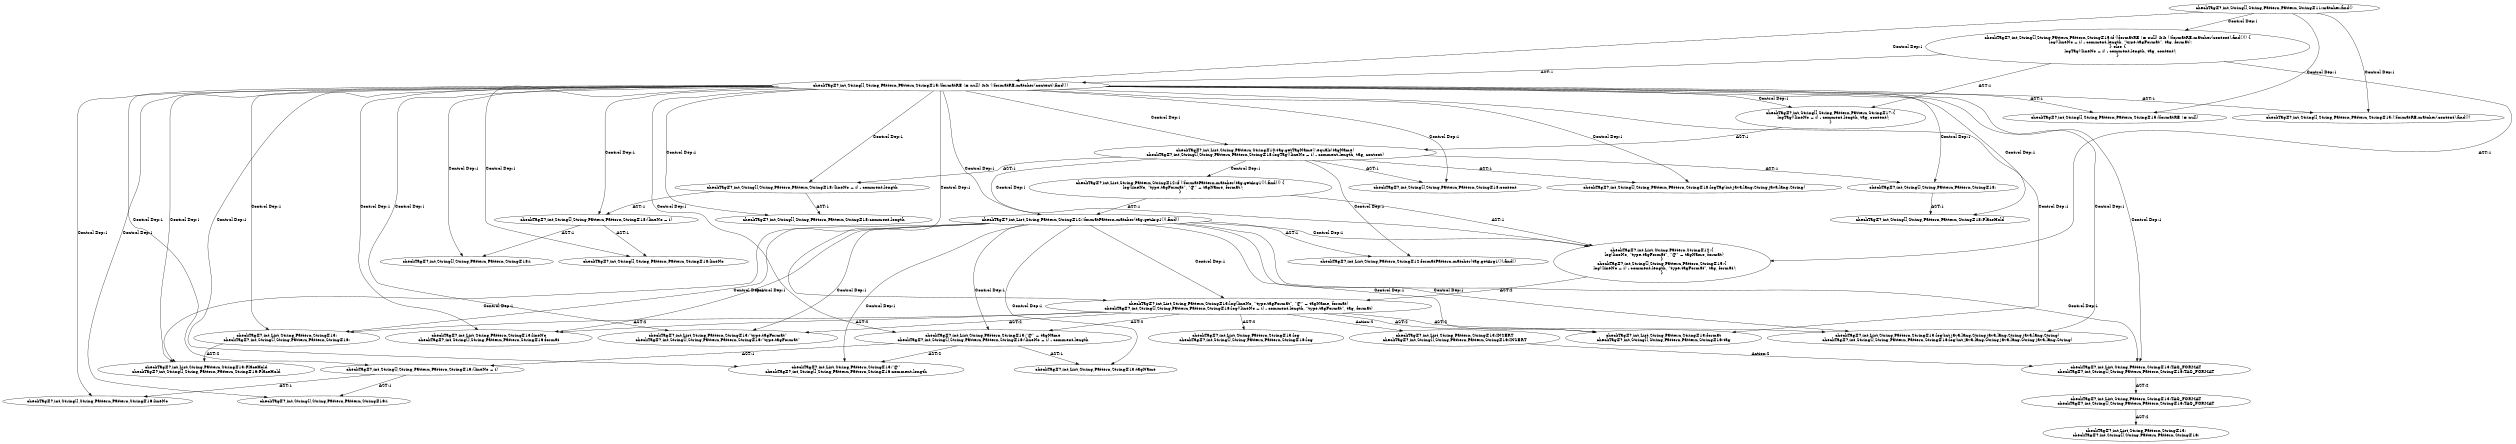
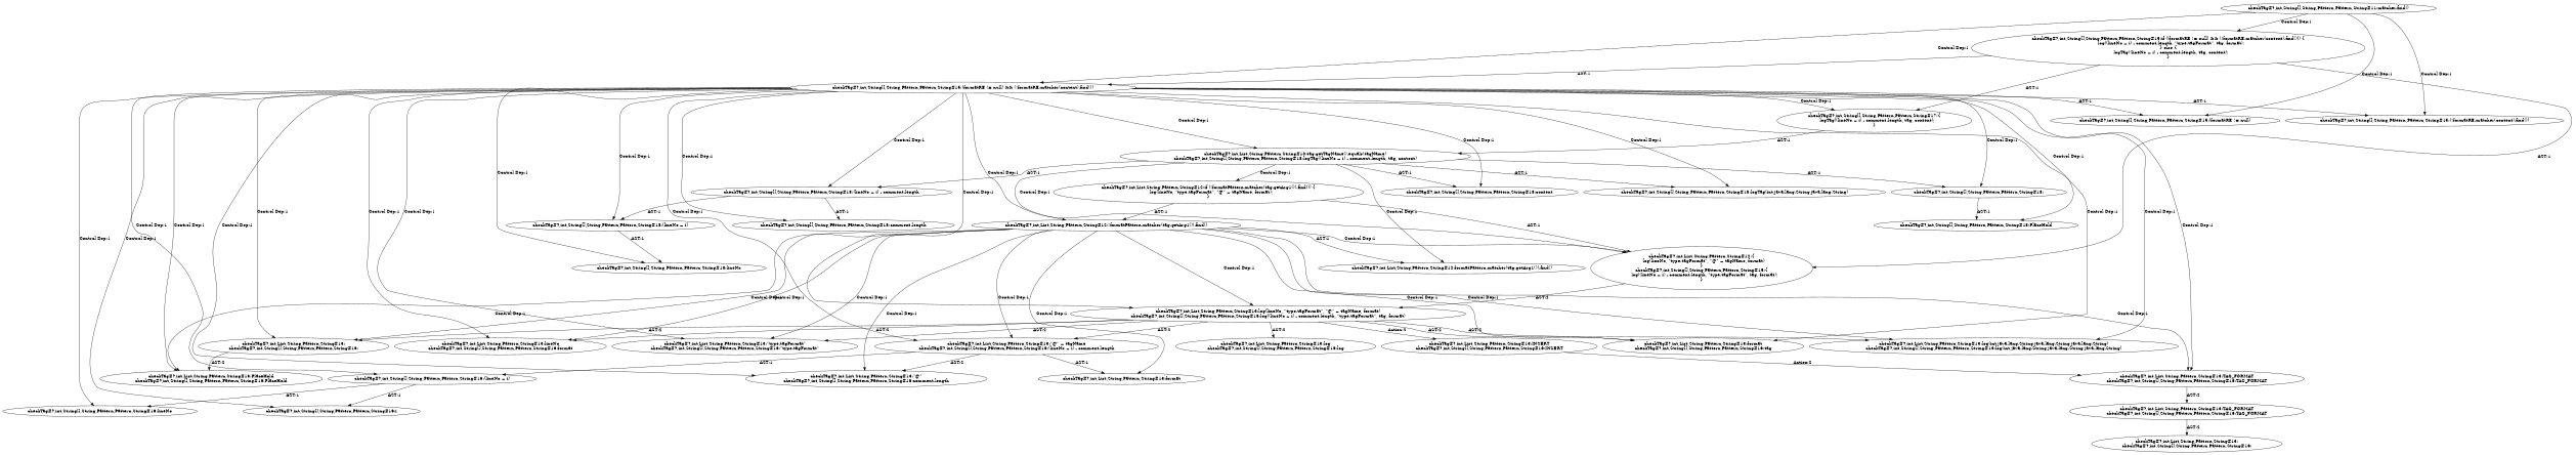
  digraph {
    node [shape=ellipse]
    n1 [label="checkTag#?,int,List,String,Pattern,String#13:INSERT\ncheckTag#?,int,String[],String,Pattern,Pattern,String#16:INSERT"]
    n2 [label="checkTag#?,int,List,String,Pattern,String#13:TAG_FORMAT\ncheckTag#?,int,String[],String,Pattern,Pattern,String#16:TAG_FORMAT"]
    n3 [label="checkTag#?,int,List,String,Pattern,String#13:TAG_FORMAT\ncheckTag#?,int,String[],String,Pattern,Pattern,String#16:TAG_FORMAT"]
    n4 [label="checkTag#?,int,List,String,Pattern,String#13:log(lineNo, \"type.tagFormat\", \"@\" + tagName, format)\ncheckTag#?,int,String[],String,Pattern,Pattern,String#16:log((lineNo + i) - comment.length, \"type.tagFormat\", tag, format)"]
    n5 [label="checkTag#?,int,List,String,Pattern,String#13:log(int,java.lang.String,java.lang.String,java.lang.String)\ncheckTag#?,int,String[],String,Pattern,Pattern,String#16:log(int,java.lang.String,java.lang.String,java.lang.String)"]
    n6 [label="checkTag#?,int,List,String,Pattern,String#13:\ncheckTag#?,int,String[],String,Pattern,Pattern,String#16:"]
    n7 [label="checkTag#?,int,List,String,Pattern,String#13:lineNo\ncheckTag#?,int,String[],String,Pattern,Pattern,String#16:format"]
    n8 [label="checkTag#?,int,List,String,Pattern,String#13:\"type.tagFormat\"\ncheckTag#?,int,String[],String,Pattern,Pattern,String#16:\"type.tagFormat\""]
    n9 [label="checkTag#?,int,List,String,Pattern,String#13:\"@\" + tagName\ncheckTag#?,int,String[],String,Pattern,Pattern,String#16:(lineNo + i) - comment.length"]
    n10 [label="checkTag#?,int,List,String,Pattern,String#13:format\ncheckTag#?,int,String[],String,Pattern,Pattern,String#16:tag"]
    n11 [label="checkTag#?,int,List,String,Pattern,String#13:log\ncheckTag#?,int,String[],String,Pattern,Pattern,String#16:log"]
    n12 [label="checkTag#?,int,List,String,Pattern,String#13:PlaceHold\ncheckTag#?,int,String[],String,Pattern,Pattern,String#16:PlaceHold"]
    n13 [label="checkTag#?,int,List,String,Pattern,String#13:\"@\"\ncheckTag#?,int,String[],String,Pattern,Pattern,String#16:comment.length"]
-   n14 [label="checkTag#?,int,List,String,Pattern,String#13:tagName"]
+   n14 [label="checkTag#?,int,List,String,Pattern,String#13:format"]
    n15 [label="checkTag#?,int,String[],String,Pattern,Pattern,String#16:(lineNo + i)"]
    n16 [label="checkTag#?,int,List,String,Pattern,String#12:!formatPattern.matcher(tag.getArg1()).find()"]
    n17 [label="checkTag#?,int,List,String,Pattern,String#12:formatPattern.matcher(tag.getArg1()).find()"]
    n18 [label="checkTag#?,int,List,String,Pattern,String#12:\{\n    log(lineNo, \"type.tagFormat\", \"@\" + tagName, format);\n\}\ncheckTag#?,int,String[],String,Pattern,Pattern,String#15:\{\n    log((lineNo + i) - comment.length, \"type.tagFormat\", tag, format);\n\}"]
    n19 [label="checkTag#?,int,List,String,Pattern,String#10:tag.getTagName().equals(tagName)\ncheckTag#?,int,String[],String,Pattern,Pattern,String#18:logTag((lineNo + i) - comment.length, tag, content)"]
    n20 [label="checkTag#?,int,List,String,Pattern,String#12:if (!formatPattern.matcher(tag.getArg1()).find()) \{\n    log(lineNo, \"type.tagFormat\", \"@\" + tagName, format);\n\}"]
    n21 [label="checkTag#?,int,String[],String,Pattern,Pattern,String#18:(lineNo + i) - comment.length"]
    n22 [label="checkTag#?,int,String[],String,Pattern,Pattern,String#18:content"]
    n23 [label="checkTag#?,int,String[],String,Pattern,Pattern,String#18:"]
    n24 [label="checkTag#?,int,String[],String,Pattern,Pattern,String#18:logTag(int,java.lang.String,java.lang.String)"]
    n25 [label="checkTag#?,int,String[],String,Pattern,Pattern,String#18:comment.length"]
    n26 [label="checkTag#?,int,String[],String,Pattern,Pattern,String#18:(lineNo + i)"]
    n27 [label="checkTag#?,int,String[],String,Pattern,Pattern,String#18:PlaceHold"]
    n28 [label="checkTag#?,int,String[],String,Pattern,Pattern,String#16:lineNo"]
    n29 [label="checkTag#?,int,String[],String,Pattern,Pattern,String#16:i"]
    n30 [label="checkTag#?,int,List,String,Pattern,String#13:\ncheckTag#?,int,String[],String,Pattern,Pattern,String#16:"]
    n31 [label="checkTag#?,int,String[],String,Pattern,Pattern,String#15:(formatRE != null) && (!formatRE.matcher(content).find())"]
    n32 [label="checkTag#?,int,String[],String,Pattern,Pattern,String#15:(formatRE != null)"]
    n33 [label="checkTag#?,int,String[],String,Pattern,Pattern,String#15:(!formatRE.matcher(content).find())"]
-   n34 [label="checkTag#?,int,String[],String,Pattern,Pattern,String#18:i"]
    n35 [label="checkTag#?,int,String[],String,Pattern,Pattern,String#18:lineNo"]
    n36 [label="checkTag#?,int,String[],String,Pattern,Pattern,String#17:\{\n    logTag((lineNo + i) - comment.length, tag, content);\n\}"]
    n37 [label="checkTag#?,int,String[],String,Pattern,Pattern,String#11:matcher.find()"]
    n38 [label="checkTag#?,int,String[],String,Pattern,Pattern,String#15:if ((formatRE != null) && (!formatRE.matcher(content).find())) \{\n    log((lineNo + i) - comment.length, \"type.tagFormat\", tag, format);\n\} else \{\n    logTag((lineNo + i) - comment.length, tag, content);\n\}"]
    n1 -> n2 [label="Action:2"]
    n2 -> n3 [label="AST:2"]
    n3 -> n30 [label="AST:2"]
    n4 -> n1 [label="Action:2"]
    n4 -> n5 [label="AST:2"]
    n4 -> n6 [label="AST:2"]
    n4 -> n7 [label="AST:2"]
    n4 -> n8 [label="AST:2"]
    n4 -> n9 [label="AST:2"]
    n4 -> n10 [label="AST:2"]
    n4 -> n11 [label="AST:2"]
    n6 -> n12 [label="AST:2"]
    n9 -> n13 [label="AST:2"]
    n9 -> n14 [label="AST:1"]
    n9 -> n15 [label="AST:1"]
    n15 -> n28 [label="AST:1"]
    n15 -> n29 [label="AST:1"]
    n16 -> n2 [label="Control Dep:1"]
    n16 -> n4 [label="Control Dep:1"]
    n16 -> n5 [label="Control Dep:1"]
    n16 -> n6 [label="Control Dep:1"]
    n16 -> n7 [label="Control Dep:1"]
    n16 -> n8 [label="Control Dep:1"]
    n16 -> n9 [label="Control Dep:1"]
    n16 -> n10 [label="Control Dep:1"]
    n16 -> n12 [label="Control Dep:1"]
    n16 -> n13 [label="Control Dep:1"]
    n16 -> n14 [label="Control Dep:1"]
    n16 -> n17 [label="AST:1"]
    n16 -> n18 [label="Control Dep:1"]
    n18 -> n4 [label="AST:2"]
    n19 -> n16 [label="Control Dep:1"]
    n19 -> n17 [label="Control Dep:1"]
    n19 -> n20 [label="Control Dep:1"]
    n19 -> n21 [label="AST:1"]
    n19 -> n22 [label="AST:1"]
    n19 -> n23 [label="AST:1"]
    n19 -> n24 [label="AST:1"]
    n20 -> n16 [label="AST:1"]
    n20 -> n18 [label="AST:1"]
    n21 -> n25 [label="AST:1"]
    n21 -> n26 [label="AST:1"]
    n23 -> n27 [label="AST:1"]
-   n26 -> n34 [label="AST:1"]
    n26 -> n35 [label="AST:1"]
    n31 -> n2 [label="Control Dep:1"]
    n31 -> n4 [label="Control Dep:1"]
    n31 -> n5 [label="Control Dep:1"]
    n31 -> n6 [label="Control Dep:1"]
    n31 -> n7 [label="Control Dep:1"]
    n31 -> n8 [label="Control Dep:1"]
    n31 -> n9 [label="Control Dep:1"]
    n31 -> n10 [label="Control Dep:1"]
    n31 -> n12 [label="Control Dep:1"]
    n31 -> n13 [label="Control Dep:1"]
    n31 -> n15 [label="Control Dep:1"]
    n31 -> n18 [label="Control Dep:1"]
    n31 -> n19 [label="Control Dep:1"]
    n31 -> n21 [label="Control Dep:1"]
    n31 -> n22 [label="Control Dep:1"]
    n31 -> n23 [label="Control Dep:1"]
    n31 -> n24 [label="Control Dep:1"]
    n31 -> n25 [label="Control Dep:1"]
    n31 -> n26 [label="Control Dep:1"]
    n31 -> n27 [label="Control Dep:1"]
    n31 -> n28 [label="Control Dep:1"]
    n31 -> n29 [label="Control Dep:1"]
    n31 -> n32 [label="AST:1"]
    n31 -> n33 [label="AST:1"]
-   n31 -> n34 [label="Control Dep:1"]
    n31 -> n35 [label="Control Dep:1"]
    n31 -> n36 [label="Control Dep:1"]
    n36 -> n19 [label="AST:1"]
    n37 -> n31 [label="Control Dep:1"]
    n37 -> n32 [label="Control Dep:1"]
    n37 -> n33 [label="Control Dep:1"]
    n37 -> n38 [label="Control Dep:1"]
    n38 -> n18 [label="AST:1"]
    n38 -> n31 [label="AST:1"]
    n38 -> n36 [label="AST:1"]
  }
